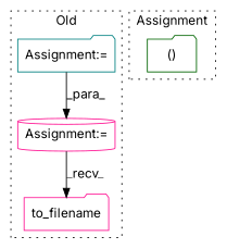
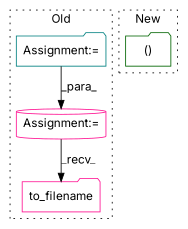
  digraph {
    fontname=Inter
    node [a=7 l=1 shape=folder color=deeppink fontname=Inter]
    edge [fontname=Inter]
    n1 [a=32 l="12,1" label=to_filename s="1194,1219"]
    n2 [label="Assignment:=" s=921 color=teal]
    n3 [label="Assignment:=" s=1105 shape=cylinder]
    n4 [a=106 l=39 label="()" s=951 color=darkgreen]
    subgraph cluster_1 {
      label=Old
      style=dotted
      n1
      n2
      n3
    }
    subgraph cluster_2 {
-     label=Assignment
+     label=New
      style=dotted
      n4
    }
    n2 -> n3 [label=_para_]
    n3 -> n1 [label=_recv_]
  }
